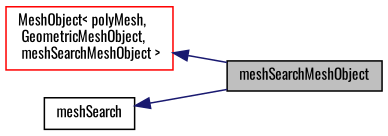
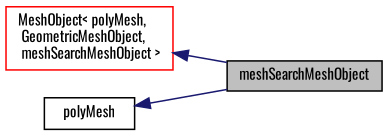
  digraph {
    rankdir=LR
    fontname=Oswald
    node [color=black fontname=Oswald fontsize=10 shape=record]
    edge [color=midnightblue dir=back fontname=Oswald fontsize=10 labelfontname=Helvetica labelfontsize=10 style=solid]
    n1 [fillcolor=grey75 fontcolor=black height=0.2 label=meshSearchMeshObject style=filled width=0.4]
    n2 [color=red height=0.2 label="MeshObject\< polyMesh,\l GeometricMeshObject,\l meshSearchMeshObject \>" width=0.4]
-   n3 [height=0.2 label=meshSearch width=0.4]
+   n3 [height=0.2 label=polyMesh width=0.4]
    n2 -> n1
    n3 -> n1
  }
